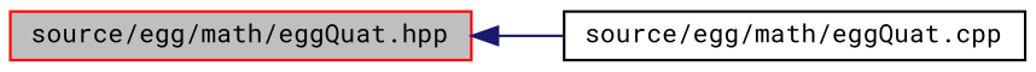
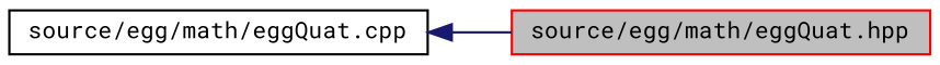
  digraph {
    rankdir=LR
    fontname="Roboto Mono"
    node [fontname="Roboto Mono" fontsize=10 shape=record style=filled]
    n1 [color=red fillcolor=grey75 fontcolor=black height=0.2 label="source/egg/math/eggQuat.hpp" width=0.4]
    n2 [color=black fillcolor=white height=0.2 label="source/egg/math/eggQuat.cpp" width=0.4]
-   n1 -> n2 [color=midnightblue dir=back fontname="Roboto Mono" fontsize=10 labelfontname=FreeMono labelfontsize=10 style=solid]
+   n2 -> n1 [color=midnightblue dir=back fontname="Roboto Mono" fontsize=10 labelfontname=FreeMono labelfontsize=10 style=solid]
  }
